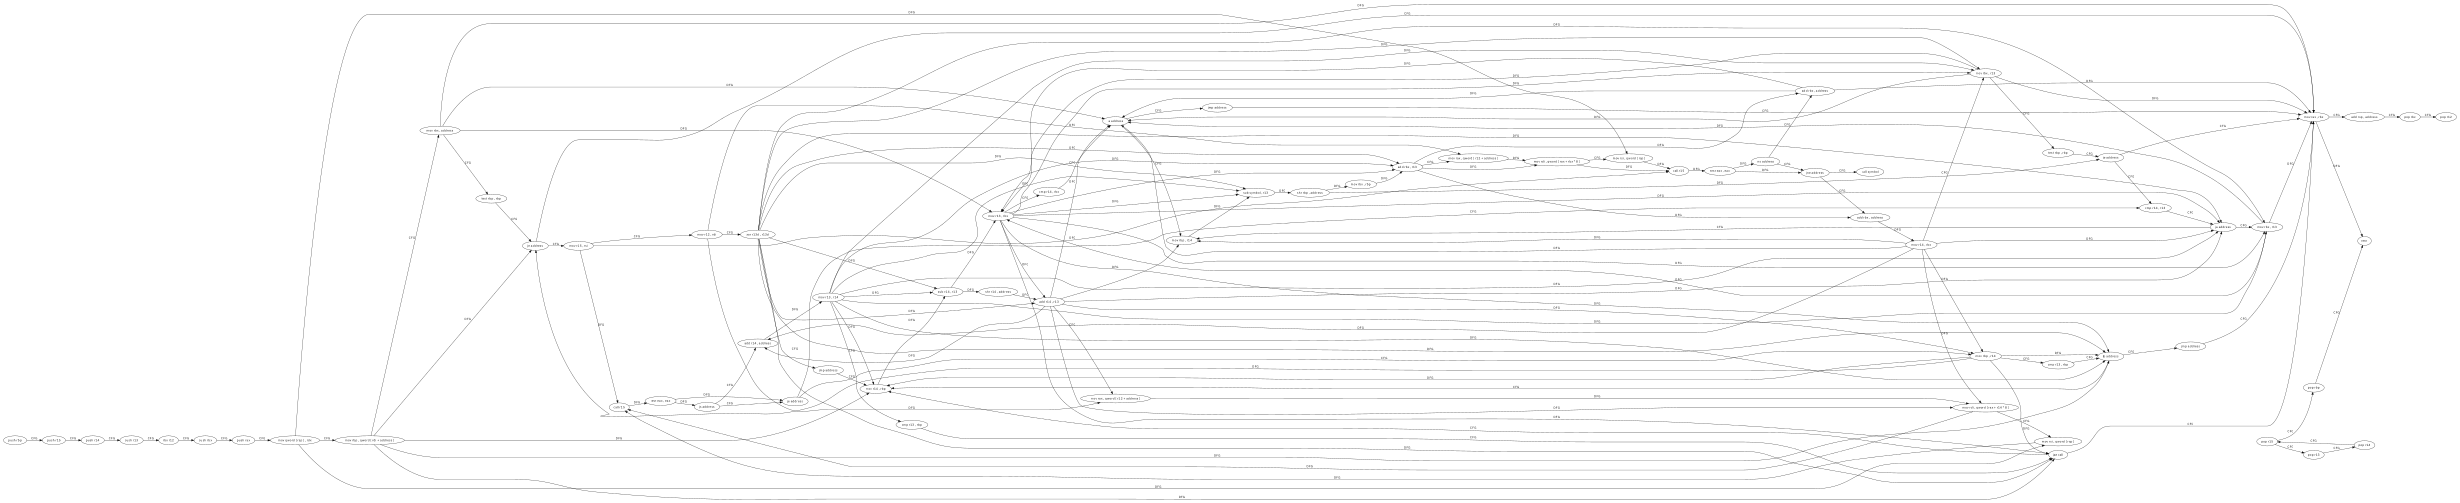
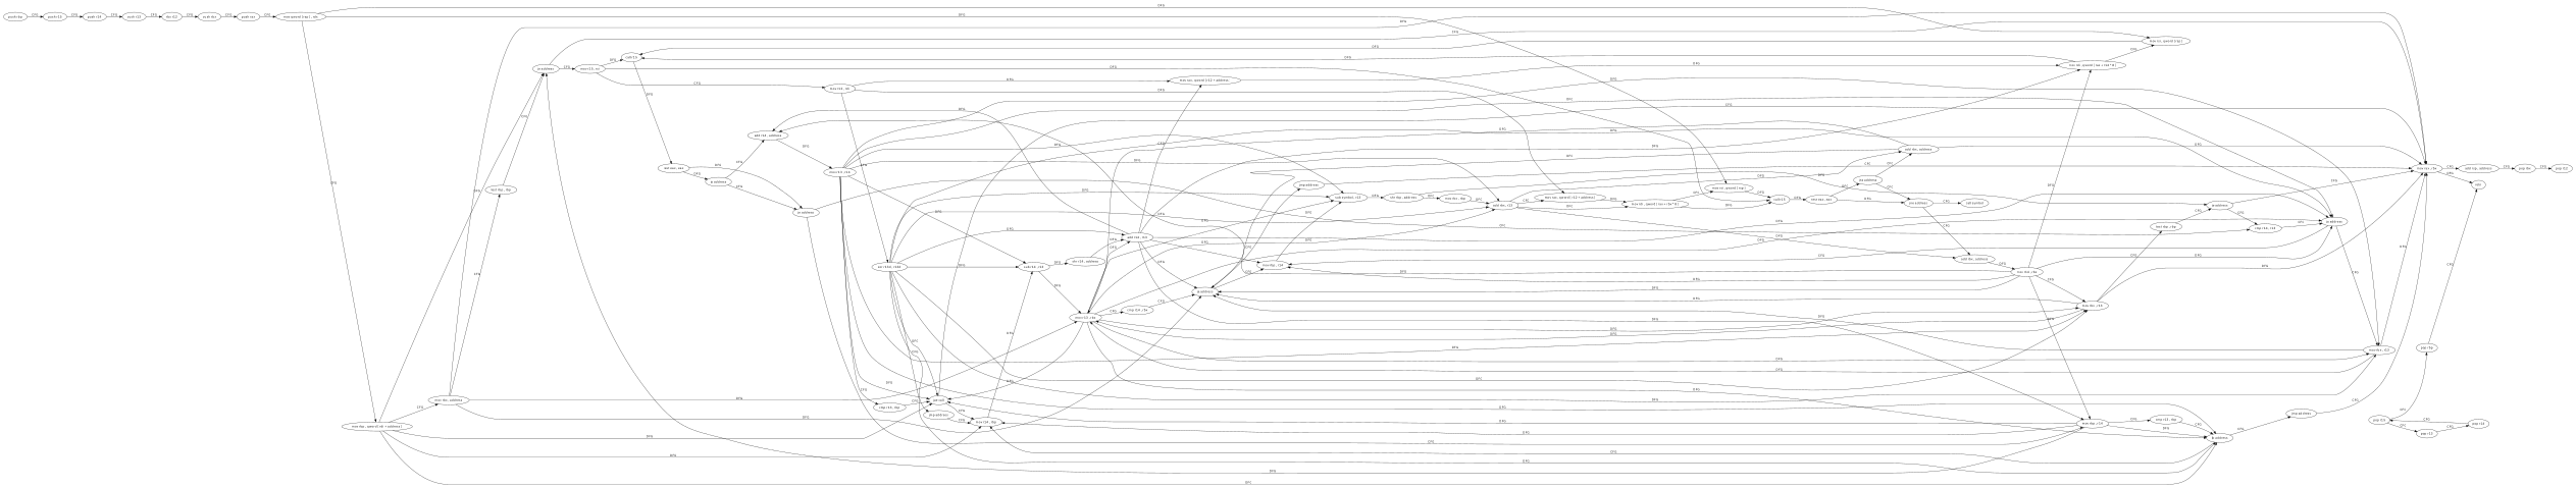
  digraph {
    fontname="IBM Plex Sans"
    rankdir=LR
    node [fontname="IBM Plex Sans"]
    edge [fontname="IBM Plex Sans"]
    n1 [label="push rbp"]
    n2 [label="push r15"]
    n3 [label="push r14"]
    n4 [label="push r13"]
    n5 [label="rbx r12"]
    n6 [label="push rbx"]
    n7 [label="push rax"]
    n8 [label="mov qword [ rsp ] , rdx"]
    n9 [label="mov rbp , qword [ rdi + address ]"]
    n10 [label="mov rsi , qword [ rsp ]"]
    n11 [label="mov rsi , qword [ rsp ]"]
    n12 [label="mov rbx , address"]
    n13 [label="je address"]
    n14 [label="mov r14 , rbp"]
    n15 [label="jae call"]
    n16 [label="jb address"]
    n17 [label="call r15"]
    n18 [label="call r15"]
    n19 [label="test rbp , rbp"]
    n20 [label="mov rax , rbx"]
    n21 [label="mov r13 , rbx"]
    n22 [label="ja address"]
    n23 [label="mov r15 , rsi"]
    n24 [label="sub r14 , r13"]
    n25 [label="jmp address"]
    n26 [label="add rsp , address"]
    n27 [label=retn]
    n28 [label="add r14 , r13"]
    n29 [label="ja address"]
    n30 [label="mov rbx , r13"]
    n31 [label="sub symbol , r13"]
    n32 [label="add rbx , r13"]
    n33 [label="mov rbx , r13"]
    n34 [label="cmp r14 , rbx"]
    n35 [label="mov rbp , r14"]
    n36 [label="jmp address"]
    n37 [label="mov r12 , rdi"]
    n38 [label="pop rbx"]
    n39 [label="xor r13d , r13d"]
    n40 [label="mov rax , qword [ r12 + address ]"]
    n41 [label="mov rax , qword [ r12 + address ]"]
    n42 [label="test eax , eax"]
    n43 [label="test eax , eax"]
    n44 [label="pop r12"]
    n45 [label="pop r13"]
    n46 [label="pop r14"]
    n47 [label="pop r15"]
    n48 [label="pop rbp"]
    n49 [label="jmp address"]
    n50 [label="mov rdi , qword [ rax + r14 * 8 ]"]
    n51 [label="mov rdi , qword [ rax + rbx * 8 ]"]
    n52 [label="shr r14 , address"]
    n53 [label="add r14 , address"]
    n54 [label="mov rbp , r14"]
    n55 [label="shr rbp , address"]
    n56 [label="add rbx , address"]
    n57 [label="add rbx , address"]
    n58 [label="test rbp , rbp"]
    n59 [label="mov r13 , r14"]
    n60 [label="cmp r13 , rbp"]
    n61 [label="js address"]
    n62 [label="je address"]
    n63 [label="cmp r14 , r13"]
    n64 [label="cmp r13 , rbp"]
    n65 [label="mov rbx , rbp"]
    n66 [label="je address"]
    n67 [label="mov r14 , rbx"]
    n68 [label="jns address"]
    n69 [label="jne address"]
    n70 [label="call symbol"]
    n1 -> n2 [label=CFG]
    n2 -> n3 [label=CFG]
    n3 -> n4 [label=CFG]
    n4 -> n5 [label=CFG]
    n5 -> n6 [label=CFG]
    n6 -> n7 [label=CFG]
    n7 -> n8 [label=CFG]
    n8 -> n9 [label=CFG]
    n8 -> n10 [label=DFG]
    n8 -> n11 [label=DFG]
    n9 -> n12 [label=CFG]
    n9 -> n13 [label=DFG]
    n9 -> n14 [label=DFG]
    n9 -> n15 [label=DFG]
    n9 -> n16 [label=DFG]
    n10 -> n17 [label=DFG]
    n11 -> n18 [label=DFG]
    n12 -> n19 [label=CFG]
    n12 -> n20 [label=DFG]
    n12 -> n21 [label=DFG]
    n12 -> n22 [label=DFG]
    n13 -> n20 [label=CFG]
    n13 -> n23 [label=CFG]
    n14 -> n24 [label=DFG]
    n15 -> n14 [label=CFG]
    n15 -> n20 [label=CFG]
    n16 -> n14 [label=CFG]
    n16 -> n25 [label=CFG]
    n17 -> n42 [label=DFG]
    n18 -> n43 [label=DFG]
    n19 -> n13 [label=CFG]
    n20 -> n26 [label=CFG]
    n20 -> n27 [label=DFG]
    n21 -> n15 [label=DFG]
    n21 -> n16 [label=DFG]
    n21 -> n28 [label=DFG]
    n21 -> n29 [label=DFG]
    n21 -> n30 [label=DFG]
    n21 -> n31 [label=DFG]
    n21 -> n32 [label=DFG]
    n21 -> n33 [label=DFG]
    n21 -> n34 [label=CFG]
    n22 -> n35 [label=CFG]
    n22 -> n36 [label=CFG]
    n23 -> n17 [label=DFG]
    n23 -> n18 [label=DFG]
    n23 -> n37 [label=CFG]
    n24 -> n21 [label=DFG]
    n24 -> n52 [label=DFG]
    n25 -> n20 [label=CFG]
    n26 -> n38 [label=CFG]
    n28 -> n22 [label=DFG]
    n28 -> n29 [label=DFG]
    n28 -> n35 [label=DFG]
    n28 -> n40 [label=CFG]
    n28 -> n50 [label=DFG]
    n28 -> n53 [label=DFG]
    n28 -> n54 [label=DFG]
    n29 -> n30 [label=CFG]
    n29 -> n35 [label=CFG]
    n30 -> n20 [label=DFG]
    n30 -> n21 [label=DFG]
    n30 -> n22 [label=DFG]
    n31 -> n55 [label=DFG]
    n32 -> n41 [label=CFG]
    n32 -> n51 [label=DFG]
    n32 -> n56 [label=DFG]
    n32 -> n57 [label=DFG]
    n33 -> n20 [label=DFG]
    n33 -> n21 [label=DFG]
    n33 -> n22 [label=DFG]
    n33 -> n58 [label=CFG]
    n34 -> n22 [label=CFG]
    n35 -> n31 [label=DFG]
    n36 -> n20 [label=CFG]
    n37 -> n39 [label=CFG]
    n37 -> n40 [label=DFG]
    n37 -> n41 [label=DFG]
    n38 -> n44 [label=CFG]
    n39 -> n15 [label=DFG]
    n39 -> n16 [label=DFG]
    n39 -> n24 [label=DFG]
    n39 -> n28 [label=DFG]
    n39 -> n29 [label=DFG]
    n39 -> n30 [label=DFG]
    n39 -> n31 [label=DFG]
    n39 -> n32 [label=DFG]
    n39 -> n33 [label=DFG]
    n39 -> n49 [label=CFG]
    n40 -> n50 [label=DFG]
    n41 -> n51 [label=DFG]
    n42 -> n61 [label=DFG]
    n42 -> n62 [label=DFG]
    n43 -> n68 [label=DFG]
    n43 -> n69 [label=DFG]
    n45 -> n46 [label=CFG]
    n46 -> n47 [label=CFG]
    n47 -> n45 [label=CFG]
    n47 -> n48 [label=CFG]
    n48 -> n27 [label=CFG]
    n49 -> n14 [label=CFG]
    n50 -> n10 [label=CFG]
    n50 -> n17 [label=DFG]
    n51 -> n11 [label=CFG]
    n51 -> n18 [label=DFG]
    n52 -> n28 [label=DFG]
    n53 -> n59 [label=DFG]
    n54 -> n13 [label=DFG]
    n54 -> n14 [label=DFG]
    n54 -> n15 [label=DFG]
    n54 -> n16 [label=DFG]
    n54 -> n60 [label=CFG]
    n55 -> n65 [label=DFG]
    n55 -> n66 [label=DFG]
    n56 -> n20 [label=DFG]
    n56 -> n21 [label=DFG]
    n56 -> n22 [label=DFG]
    n57 -> n67 [label=DFG]
    n58 -> n66 [label=CFG]
-   n59 -> n14 [label=DFG]
+   n59 -> n15 [label=DFG]
    n59 -> n16 [label=DFG]
    n59 -> n24 [label=DFG]
    n59 -> n29 [label=DFG]
    n59 -> n30 [label=DFG]
    n59 -> n31 [label=DFG]
    n59 -> n32 [label=DFG]
    n59 -> n33 [label=DFG]
    n59 -> n64 [label=CFG]
    n60 -> n16 [label=CFG]
    n61 -> n53 [label=CFG]
    n61 -> n62 [label=CFG]
    n62 -> n54 [label=CFG]
    n62 -> n63 [label=CFG]
    n63 -> n29 [label=CFG]
    n64 -> n15 [label=CFG]
    n65 -> n32 [label=DFG]
    n66 -> n20 [label=CFG]
    n66 -> n63 [label=CFG]
    n67 -> n22 [label=DFG]
    n67 -> n29 [label=DFG]
    n67 -> n33 [label=CFG]
    n67 -> n35 [label=DFG]
    n67 -> n50 [label=DFG]
    n67 -> n53 [label=DFG]
    n67 -> n54 [label=DFG]
    n68 -> n56 [label=CFG]
    n68 -> n69 [label=CFG]
    n69 -> n57 [label=CFG]
    n69 -> n70 [label=CFG]
  }
